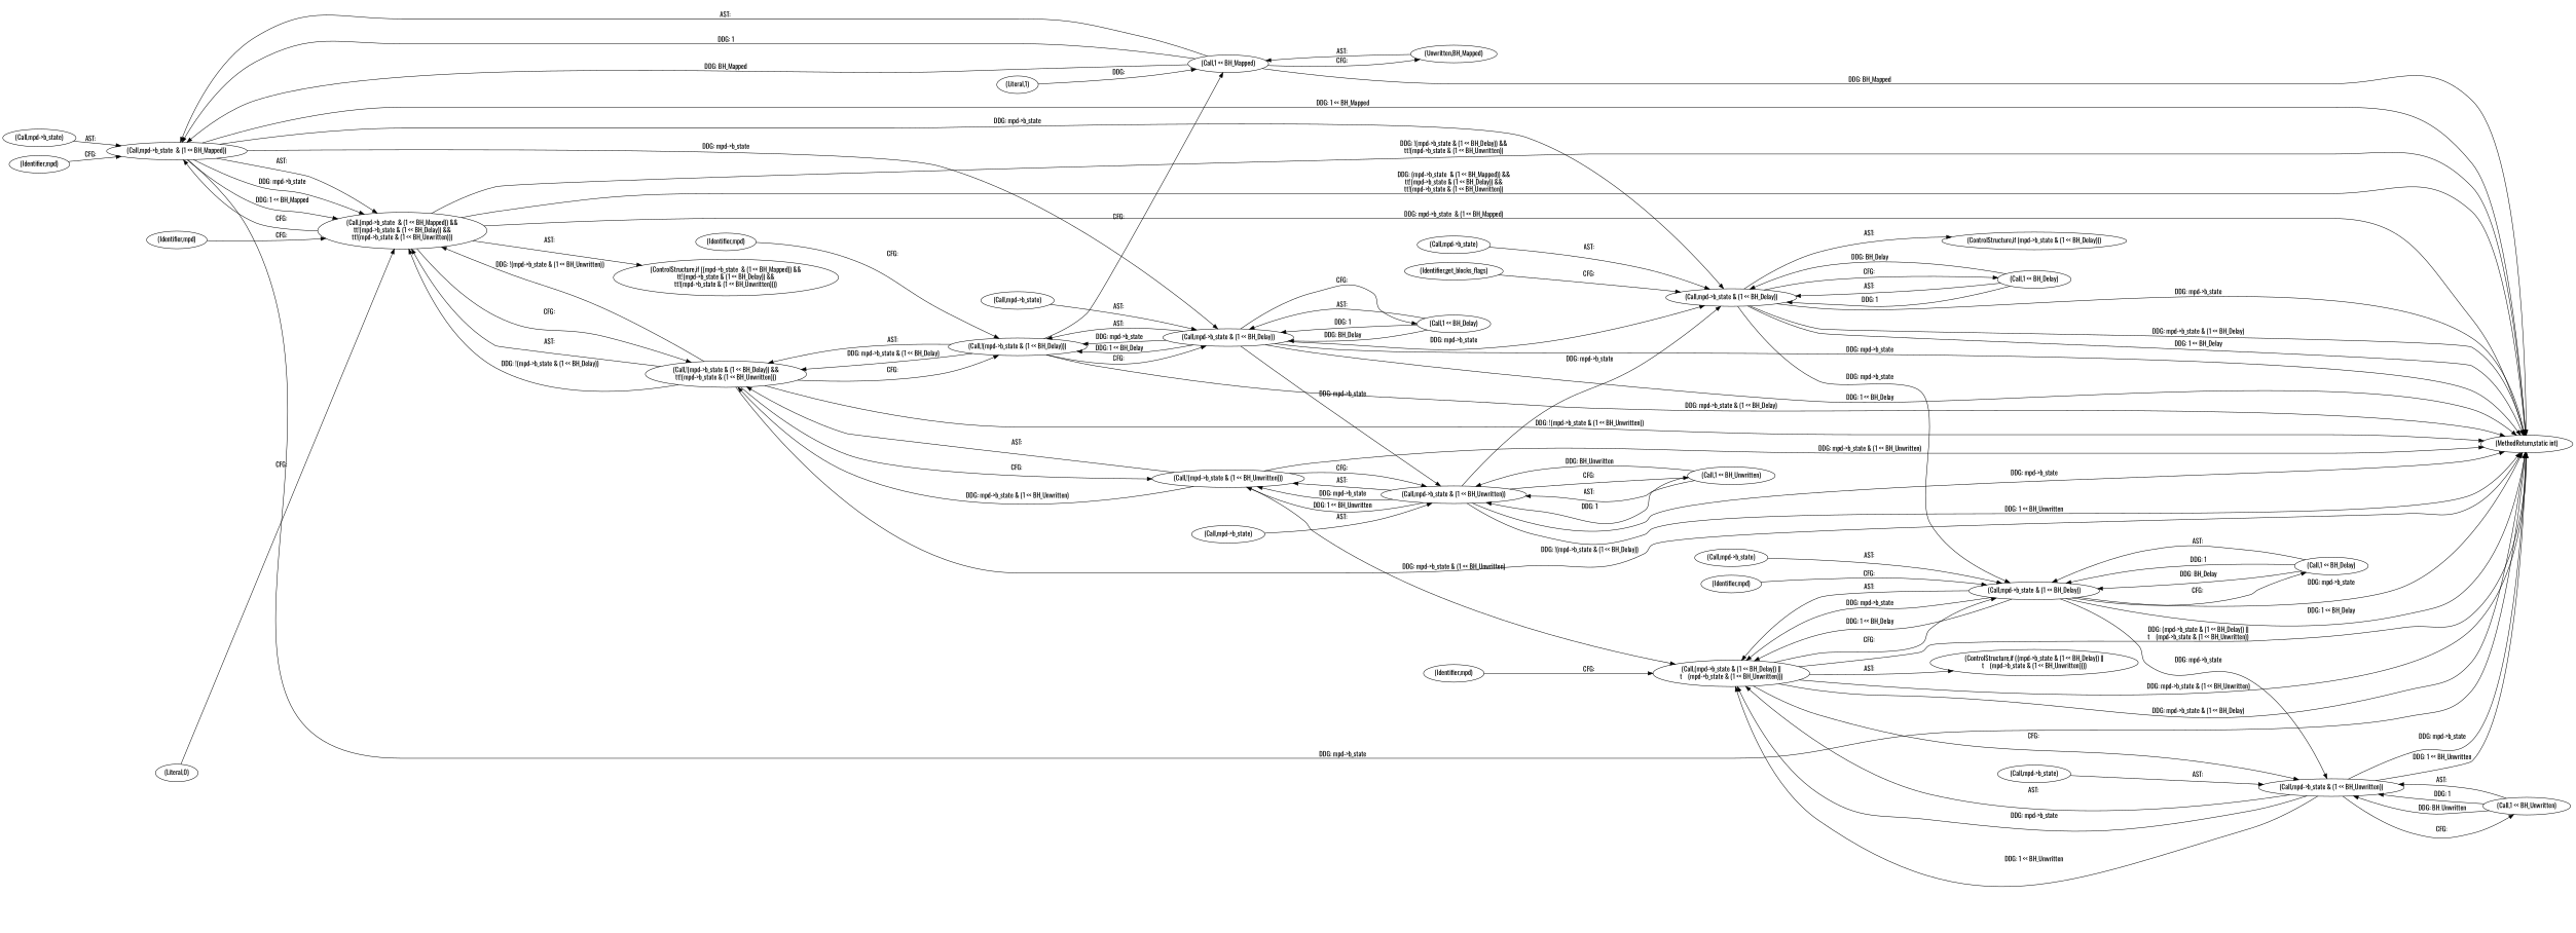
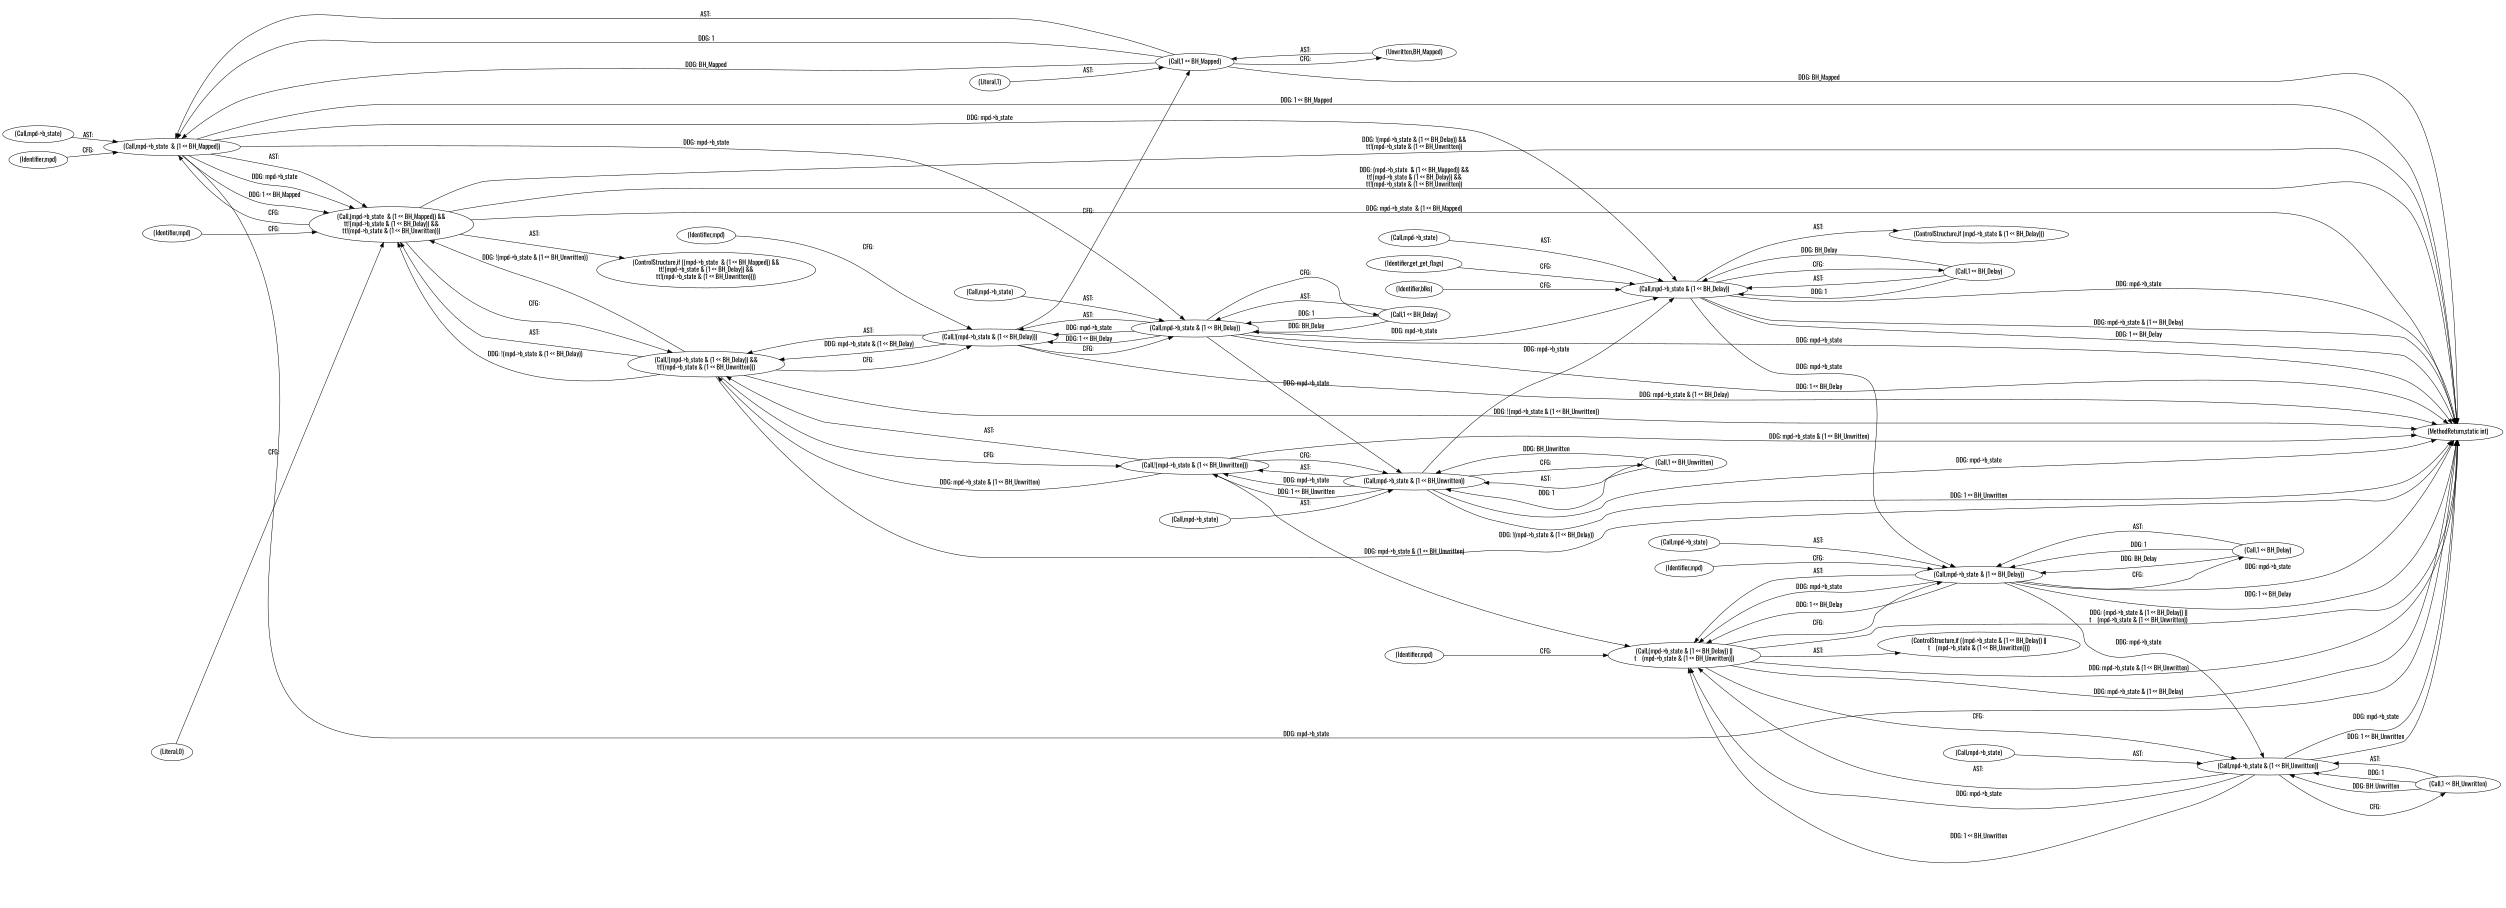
  digraph {
    fontname=Oswald
    rankdir=LR
    node [fontname=Oswald]
    edge [fontname=Oswald]
    n1 [label="(Call,mpd->b_state  & (1 << BH_Mapped))"]
    n2 [label="(Call,(mpd->b_state  & (1 << BH_Mapped)) &&\n\t\t!(mpd->b_state & (1 << BH_Delay)) &&\n\t\t!(mpd->b_state & (1 << BH_Unwritten)))"]
    n3 [label="(Call,mpd->b_state & (1 << BH_Delay))"]
    n4 [label="(Call,mpd->b_state & (1 << BH_Delay))"]
    n5 [label="(MethodReturn,static int)"]
    n6 [label="(Call,1 << BH_Mapped)"]
    n7 [label="(Unwritten,BH_Mapped)"]
    n8 [label="(Call,!(mpd->b_state & (1 << BH_Delay)) &&\n\t\t!(mpd->b_state & (1 << BH_Unwritten)))"]
    n9 [label="(ControlStructure,if ((mpd->b_state  & (1 << BH_Mapped)) &&\n\t\t!(mpd->b_state & (1 << BH_Delay)) &&\n\t\t!(mpd->b_state & (1 << BH_Unwritten))))"]
    n10 [label="(Call,!(mpd->b_state & (1 << BH_Delay)))"]
    n11 [label="(Call,mpd->b_state & (1 << BH_Unwritten))"]
    n12 [label="(Call,1 << BH_Delay)"]
    n13 [label="(Call,mpd->b_state & (1 << BH_Delay))"]
    n14 [label="(Call,1 << BH_Delay)"]
    n15 [label="(ControlStructure,if (mpd->b_state & (1 << BH_Delay)))"]
    n16 [label="(Call,!(mpd->b_state & (1 << BH_Unwritten)))"]
    n17 [label="(Call,1 << BH_Unwritten)"]
    n18 [label="(Call,(mpd->b_state & (1 << BH_Delay)) ||\n\t    (mpd->b_state & (1 << BH_Unwritten)))"]
    n19 [label="(Call,mpd->b_state & (1 << BH_Unwritten))"]
    n20 [label="(ControlStructure,if ((mpd->b_state & (1 << BH_Delay)) ||\n\t    (mpd->b_state & (1 << BH_Unwritten))))"]
    n21 [label="(Call,1 << BH_Delay)"]
    n22 [label="(Call,1 << BH_Unwritten)"]
    n23 [label="(Call,mpd->b_state)"]
    n24 [label="(Identifier,mpd)"]
    n25 [label="(Identifier,mpd)"]
    n26 [label="(Identifier,mpd)"]
    n27 [label="(Identifier,mpd)"]
    n28 [label="(Literal,1)"]
    n29 [label="(Call,mpd->b_state)"]
-   n30 [label="(Identifier,get_blocks_flags)"]
+   n30 [label="(Identifier,get_get_flags)"]
+   n31 [label="(Identifier,blks)"]
    n32 [label="(Call,mpd->b_state)"]
    n33 [label="(Call,mpd->b_state)"]
    n34 [label="(Identifier,mpd)"]
    n35 [label="(Call,mpd->b_state)"]
    n36 [label="(Call,mpd->b_state)"]
    n37 [label="(Literal,0)"]
    n1 -> n2 [label="AST: "]
    n1 -> n2 [label="DDG: mpd->b_state"]
    n1 -> n2 [label="DDG: 1 << BH_Mapped"]
    n1 -> n3 [label="DDG: mpd->b_state"]
    n1 -> n4 [label="DDG: mpd->b_state"]
    n1 -> n5 [label="DDG: 1 << BH_Mapped"]
    n1 -> n5 [label="DDG: mpd->b_state"]
    n2 -> n1 [label="CFG: "]
    n2 -> n5 [label="DDG: !(mpd->b_state & (1 << BH_Delay)) &&\n\t\t!(mpd->b_state & (1 << BH_Unwritten))"]
    n2 -> n5 [label="DDG: (mpd->b_state  & (1 << BH_Mapped)) &&\n\t\t!(mpd->b_state & (1 << BH_Delay)) &&\n\t\t!(mpd->b_state & (1 << BH_Unwritten))"]
    n2 -> n5 [label="DDG: mpd->b_state  & (1 << BH_Mapped)"]
    n2 -> n8 [label="CFG: "]
    n2 -> n9 [label="AST: "]
    n3 -> n4 [label="DDG: mpd->b_state"]
    n3 -> n5 [label="DDG: mpd->b_state"]
    n3 -> n5 [label="DDG: 1 << BH_Delay"]
    n3 -> n10 [label="AST: "]
    n3 -> n10 [label="DDG: mpd->b_state"]
    n3 -> n10 [label="DDG: 1 << BH_Delay"]
    n3 -> n11 [label="DDG: mpd->b_state"]
    n3 -> n12 [label="CFG: "]
    n4 -> n5 [label="DDG: mpd->b_state & (1 << BH_Delay)"]
    n4 -> n5 [label="DDG: 1 << BH_Delay"]
    n4 -> n5 [label="DDG: mpd->b_state"]
    n4 -> n13 [label="DDG: mpd->b_state"]
    n4 -> n14 [label="CFG: "]
    n4 -> n15 [label="AST: "]
    n6 -> n1 [label="AST: "]
    n6 -> n1 [label="DDG: 1"]
    n6 -> n1 [label="DDG: BH_Mapped"]
    n6 -> n5 [label="DDG: BH_Mapped"]
    n6 -> n7 [label="CFG: "]
    n7 -> n6 [label="AST: "]
    n8 -> n2 [label="AST: "]
    n8 -> n2 [label="DDG: !(mpd->b_state & (1 << BH_Delay))"]
    n8 -> n2 [label="DDG: !(mpd->b_state & (1 << BH_Unwritten))"]
    n8 -> n5 [label="DDG: !(mpd->b_state & (1 << BH_Delay))"]
    n8 -> n5 [label="DDG: !(mpd->b_state & (1 << BH_Unwritten))"]
    n8 -> n10 [label="CFG: "]
    n8 -> n16 [label="CFG: "]
    n10 -> n3 [label="CFG: "]
    n10 -> n5 [label="DDG: mpd->b_state & (1 << BH_Delay)"]
    n10 -> n6 [label="CFG: "]
    n10 -> n8 [label="AST: "]
    n10 -> n8 [label="DDG: mpd->b_state & (1 << BH_Delay)"]
    n11 -> n4 [label="DDG: mpd->b_state"]
    n11 -> n5 [label="DDG: 1 << BH_Unwritten"]
    n11 -> n5 [label="DDG: mpd->b_state"]
    n11 -> n16 [label="AST: "]
    n11 -> n16 [label="DDG: mpd->b_state"]
    n11 -> n16 [label="DDG: 1 << BH_Unwritten"]
    n11 -> n17 [label="CFG: "]
    n12 -> n3 [label="AST: "]
    n12 -> n3 [label="DDG: 1"]
    n12 -> n3 [label="DDG: BH_Delay"]
    n13 -> n5 [label="DDG: mpd->b_state"]
    n13 -> n5 [label="DDG: 1 << BH_Delay"]
    n13 -> n18 [label="AST: "]
    n13 -> n18 [label="DDG: mpd->b_state"]
    n13 -> n18 [label="DDG: 1 << BH_Delay"]
    n13 -> n19 [label="DDG: mpd->b_state"]
    n13 -> n21 [label="CFG: "]
    n14 -> n4 [label="AST: "]
    n14 -> n4 [label="DDG: 1"]
    n14 -> n4 [label="DDG: BH_Delay"]
    n16 -> n5 [label="DDG: mpd->b_state & (1 << BH_Unwritten)"]
    n16 -> n8 [label="AST: "]
    n16 -> n8 [label="DDG: mpd->b_state & (1 << BH_Unwritten)"]
    n16 -> n11 [label="CFG: "]
    n16 -> n18 [label="DDG: mpd->b_state & (1 << BH_Unwritten)"]
    n17 -> n11 [label="AST: "]
    n17 -> n11 [label="DDG: 1"]
    n17 -> n11 [label="DDG: BH_Unwritten"]
    n18 -> n5 [label="DDG: (mpd->b_state & (1 << BH_Delay)) ||\n\t    (mpd->b_state & (1 << BH_Unwritten))"]
    n18 -> n5 [label="DDG: mpd->b_state & (1 << BH_Unwritten)"]
    n18 -> n5 [label="DDG: mpd->b_state & (1 << BH_Delay)"]
    n18 -> n13 [label="CFG: "]
    n18 -> n19 [label="CFG: "]
    n18 -> n20 [label="AST: "]
    n19 -> n5 [label="DDG: mpd->b_state"]
    n19 -> n5 [label="DDG: 1 << BH_Unwritten"]
    n19 -> n18 [label="AST: "]
    n19 -> n18 [label="DDG: mpd->b_state"]
    n19 -> n18 [label="DDG: 1 << BH_Unwritten"]
    n19 -> n22 [label="CFG: "]
    n21 -> n13 [label="AST: "]
    n21 -> n13 [label="DDG: 1"]
    n21 -> n13 [label="DDG: BH_Delay"]
    n22 -> n19 [label="AST: "]
    n22 -> n19 [label="DDG: 1"]
    n22 -> n19 [label="DDG: BH_Unwritten"]
    n23 -> n1 [label="AST: "]
    n24 -> n2 [label="CFG: "]
    n25 -> n13 [label="CFG: "]
    n26 -> n18 [label="CFG: "]
    n27 -> n10 [label="CFG: "]
-   n28 -> n6 [label="DDG: "]
+   n28 -> n6 [label="AST: "]
    n29 -> n4 [label="AST: "]
    n30 -> n4 [label="CFG: "]
+   n31 -> n4 [label="CFG: "]
    n32 -> n11 [label="AST: "]
    n33 -> n19 [label="AST: "]
    n34 -> n1 [label="CFG: "]
    n35 -> n3 [label="AST: "]
    n36 -> n13 [label="AST: "]
    n37 -> n2 [label="CFG: "]
  }
